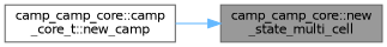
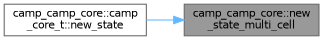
  digraph {
    rankdir=RL
    node [fontname=Helvetica fontsize=10 shape=box style=filled]
    n1 [color=gray40 fillcolor=grey60 fontcolor=black height=0.2 label="camp_camp_core::new\l_state_multi_cell" width=0.4]
-   n2 [color=grey40 fillcolor=white height=0.2 label="camp_camp_core::camp\l_core_t::new_camp" width=0.4]
+   n2 [color=grey40 fillcolor=white height=0.2 label="camp_camp_core::camp\l_core_t::new_state" width=0.4]
    n1 -> n2 [color=steelblue1 dir=back fontname=Helvetica fontsize=10 labelfontname=Helvetica labelfontsize=10 style=solid]
  }
